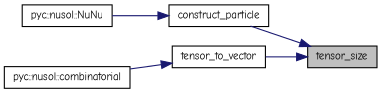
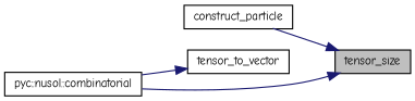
  digraph {
    fontname="Comic Neue"
    rankdir=RL
    node [color=black fillcolor=white fontname="Comic Neue" fontsize=10 shape=record style=filled]
    edge [color=midnightblue dir=back fontname="Comic Neue" fontsize=10 labelfontname=Helvetica labelfontsize=10 style=solid]
    n1 [fillcolor=grey75 fontcolor=black height=0.2 label=tensor_size width=0.4]
    n2 [height=0.2 label=construct_particle width=0.4]
    n3 [height=0.2 label=tensor_to_vector width=0.4]
-   n4 [height=0.2 label="pyc::nusol::NuNu" width=0.4]
    n5 [height=0.2 label="pyc::nusol::combinatorial" width=0.4]
    n1 -> n2
-   n1 -> n3
-   n2 -> n4
+   n1 -> n5
    n3 -> n5
  }
